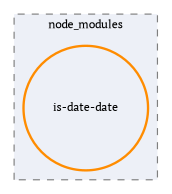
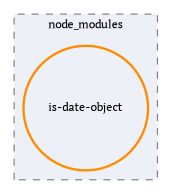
  digraph {
    compound=true
    fontname="PT Serif"
-   n1 [color=darkorange fillcolor="#edf0f7" fontname="PT Serif" fontsize=10 height=0.2 label="is-date-date" shape=circle style="filled,bold" width=0.4]
+   n1 [color=darkorange fillcolor="#edf0f7" fontname="PT Serif" fontsize=10 height=0.2 label="is-date-object" shape=circle style="filled,bold" width=0.4]
    subgraph cluster_1 {
      bgcolor="#edf0f7"
      fontsize=10
      label=node_modules
      pencolor=grey50
      style="filled,dashed"
      n1
    }
  }
